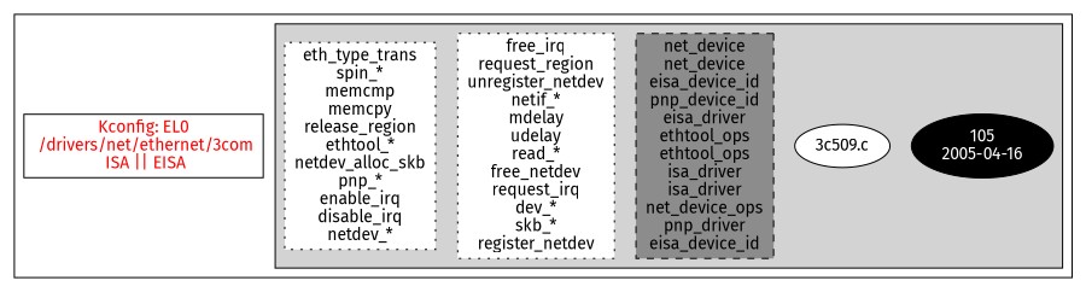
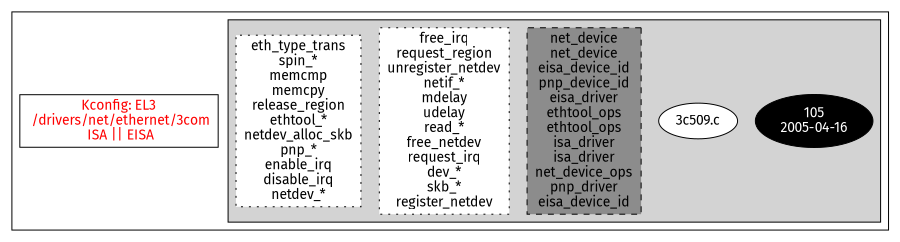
  digraph {
    ranksep=2
    splines=ortho
    fontname="Fira Sans"
    node [fillcolor=white fontcolor=black style=filled fontname="Fira Sans" shape=box]
    n1 [fillcolor=black fontcolor=white label="105\n2005-04-16" shape=""]
    n2 [label="3c509.c\n" shape=""]
    n3 [fillcolor=grey55 label="net_device\nnet_device\neisa_device_id\npnp_device_id\neisa_driver\nethtool_ops\nethtool_ops\nisa_driver\nisa_driver\nnet_device_ops\npnp_driver\neisa_device_id\n" style="filled,dashed"]
    n4 [label="free_irq\nrequest_region\nunregister_netdev\nnetif_*\nmdelay\nudelay\nread_*\nfree_netdev\nrequest_irq\ndev_*\nskb_*\nregister_netdev\n" style="filled,dotted"]
    n5 [label="eth_type_trans\nspin_*\nmemcmp\nmemcpy\nrelease_region\nethtool_*\nnetdev_alloc_skb\npnp_*\nenable_irq\ndisable_irq\nnetdev_*\n" style="filled,dotted"]
-   n6 [fontcolor=red label="Kconfig: EL0\n /drivers/net/ethernet/3com\n  ISA || EISA " fillcolor="" style=""]
+   n6 [fontcolor=red label="Kconfig: EL3\n /drivers/net/ethernet/3com\n  ISA || EISA " fillcolor="" style=""]
    subgraph cluster_1 {
      n6
      subgraph cluster_2 {
        style=filled
        n1
        n2
        n3
        n4
        n5
      }
    }
  }
